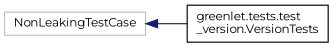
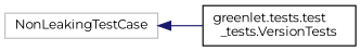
  digraph {
    rankdir=LR
    fontname=Montserrat
    node [fillcolor=white fontname=Montserrat fontsize=10 shape=record style=filled]
    n1 [color=grey75 height=0.2 label=NonLeakingTestCase width=0.4]
-   n2 [color=black height=0.2 label="greenlet.tests.test\l_version.VersionTests" width=0.4]
+   n2 [color=black height=0.2 label="greenlet.tests.test\l_tests.VersionTests" width=0.4]
    n1 -> n2 [color=midnightblue dir=back fontname=Montserrat fontsize=10 labelfontname=Helvetica labelfontsize=10 style=solid]
  }
